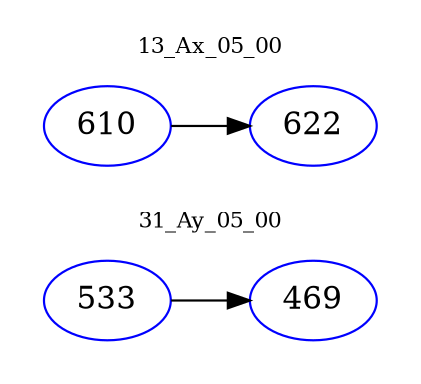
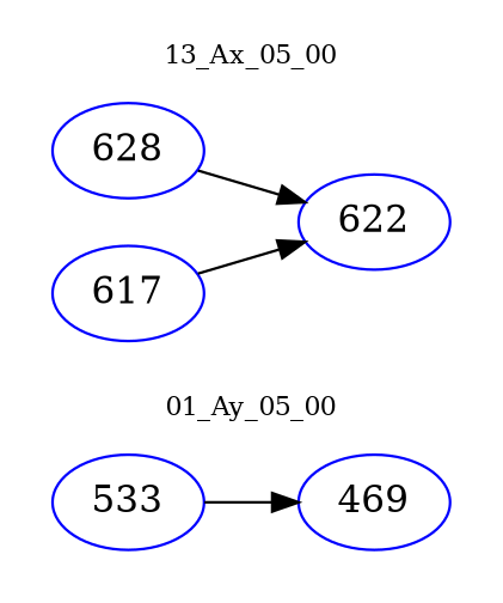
  digraph {
    rankdir=LR
    node [color=blue]
    edge [color=black]
    n1 [label=533]
    n2 [label=469]
+   n3 [label=628]
    n4 [label=622]
-   n5 [label=610]
+   n5 [label=617]
    subgraph cluster_1 {
      color=white
      fontsize=10
-     label="31_Ay_05_00"
+     label="01_Ay_05_00"
      n1
      n2
    }
    subgraph cluster_2 {
      color=white
      fontsize=10
      label="13_Ax_05_00"
+     n3
      n4
      n5
    }
    n1 -> n2
+   n3 -> n4
    n5 -> n4
  }
